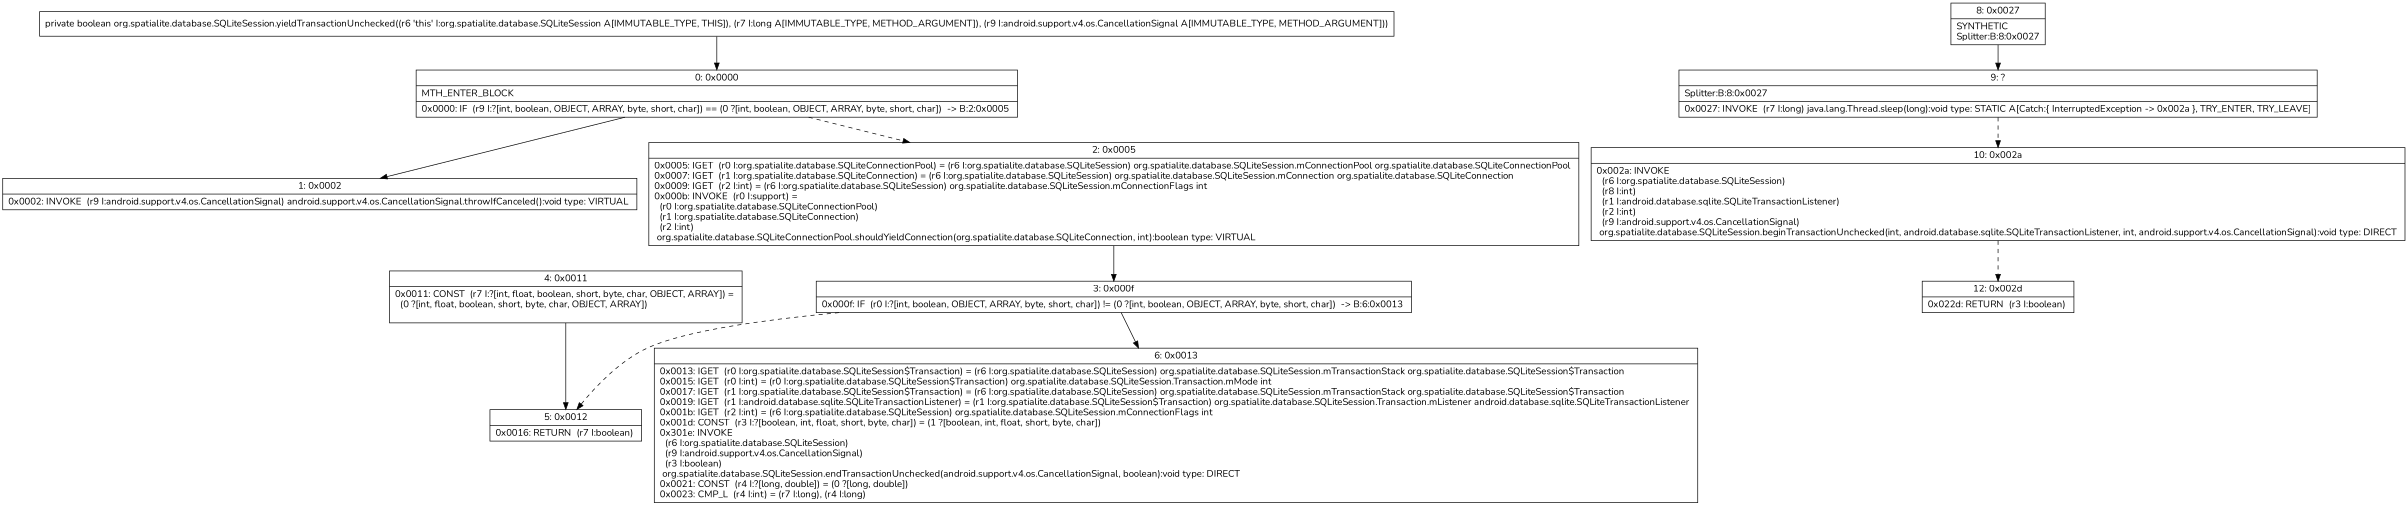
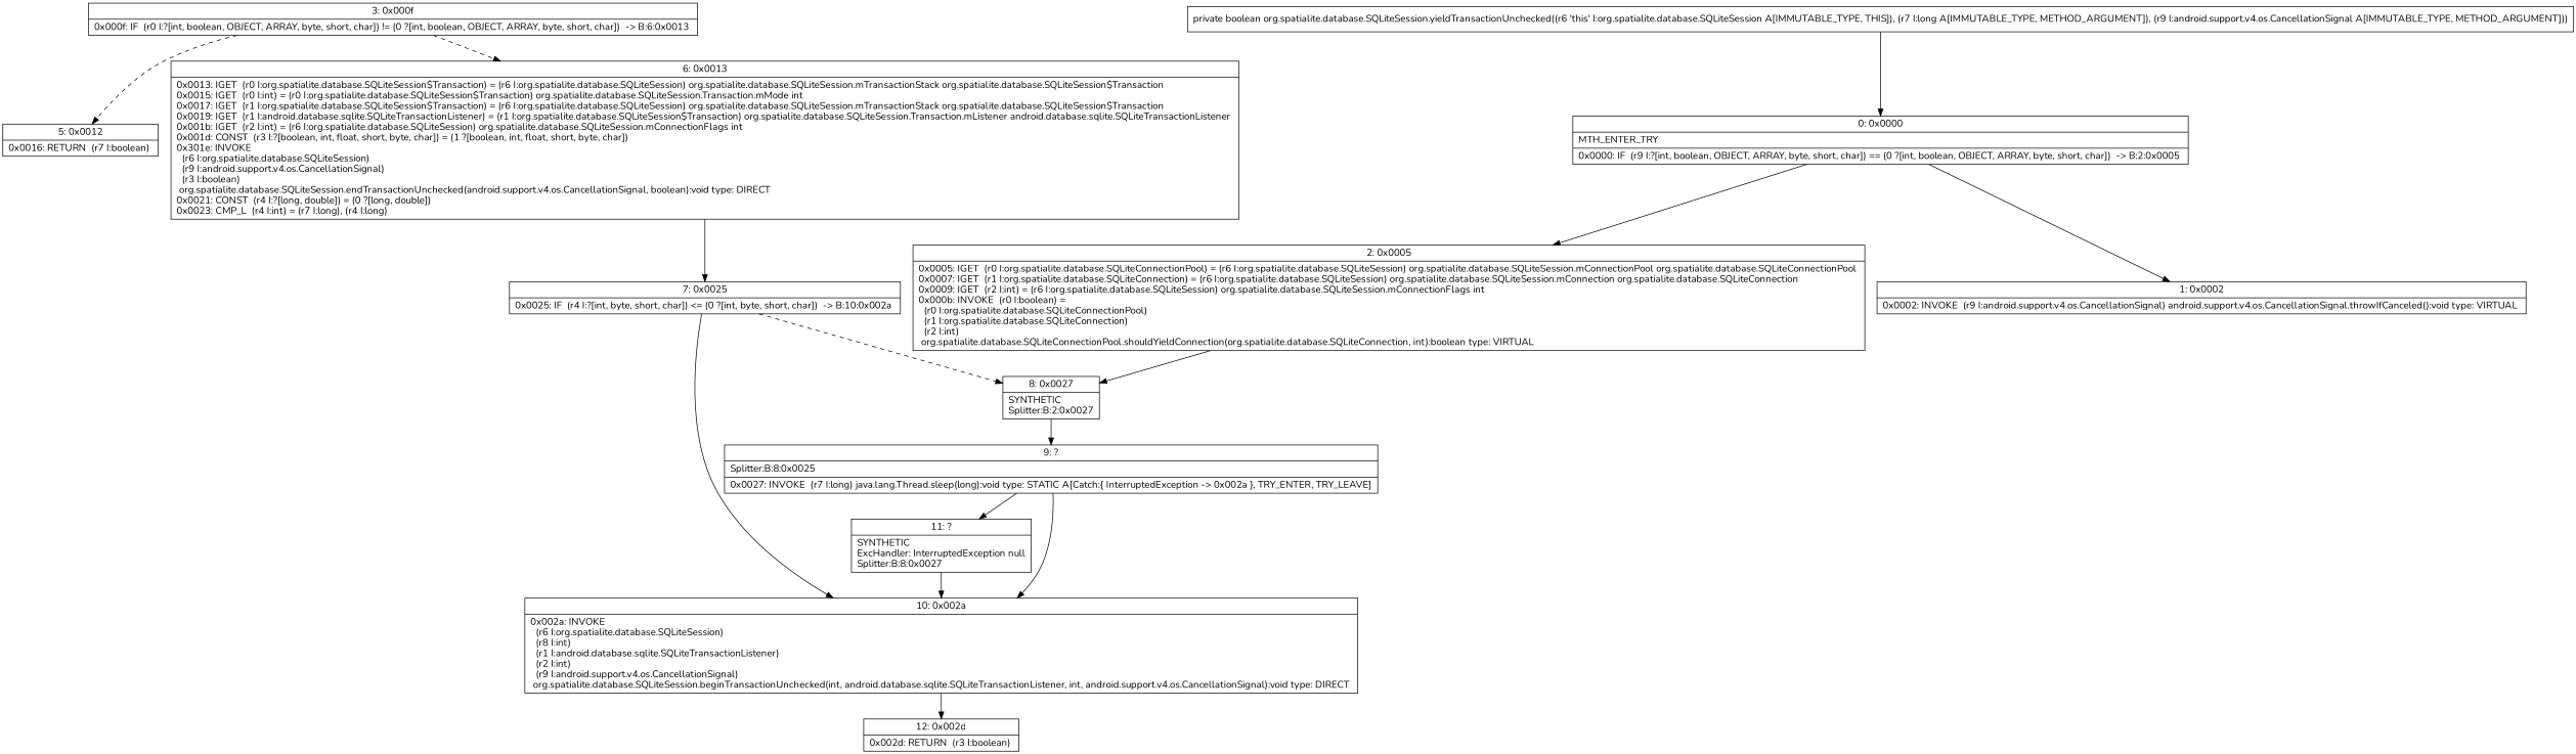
  digraph {
    fontname=Nunito
    node [fontname=Nunito shape=record]
    edge [fontname=Nunito]
-   n1 [label="{0\:\ 0x0000|MTH_ENTER_BLOCK\l|0x0000: IF  (r9 I:?[int, boolean, OBJECT, ARRAY, byte, short, char]) == (0 ?[int, boolean, OBJECT, ARRAY, byte, short, char])  \-\> B:2:0x0005 \l}"]
+   n1 [label="{0\:\ 0x0000|MTH_ENTER_TRY\l|0x0000: IF  (r9 I:?[int, boolean, OBJECT, ARRAY, byte, short, char]) == (0 ?[int, boolean, OBJECT, ARRAY, byte, short, char])  \-\> B:2:0x0005 \l}"]
    n2 [label="{1\:\ 0x0002|0x0002: INVOKE  (r9 I:android.support.v4.os.CancellationSignal) android.support.v4.os.CancellationSignal.throwIfCanceled():void type: VIRTUAL \l}"]
-   n3 [label="{2\:\ 0x0005|0x0005: IGET  (r0 I:org.spatialite.database.SQLiteConnectionPool) = (r6 I:org.spatialite.database.SQLiteSession) org.spatialite.database.SQLiteSession.mConnectionPool org.spatialite.database.SQLiteConnectionPool \l0x0007: IGET  (r1 I:org.spatialite.database.SQLiteConnection) = (r6 I:org.spatialite.database.SQLiteSession) org.spatialite.database.SQLiteSession.mConnection org.spatialite.database.SQLiteConnection \l0x0009: IGET  (r2 I:int) = (r6 I:org.spatialite.database.SQLiteSession) org.spatialite.database.SQLiteSession.mConnectionFlags int \l0x000b: INVOKE  (r0 I:support) = \l  (r0 I:org.spatialite.database.SQLiteConnectionPool)\l  (r1 I:org.spatialite.database.SQLiteConnection)\l  (r2 I:int)\l org.spatialite.database.SQLiteConnectionPool.shouldYieldConnection(org.spatialite.database.SQLiteConnection, int):boolean type: VIRTUAL \l}"]
+   n3 [label="{2\:\ 0x0005|0x0005: IGET  (r0 I:org.spatialite.database.SQLiteConnectionPool) = (r6 I:org.spatialite.database.SQLiteSession) org.spatialite.database.SQLiteSession.mConnectionPool org.spatialite.database.SQLiteConnectionPool \l0x0007: IGET  (r1 I:org.spatialite.database.SQLiteConnection) = (r6 I:org.spatialite.database.SQLiteSession) org.spatialite.database.SQLiteSession.mConnection org.spatialite.database.SQLiteConnection \l0x0009: IGET  (r2 I:int) = (r6 I:org.spatialite.database.SQLiteSession) org.spatialite.database.SQLiteSession.mConnectionFlags int \l0x000b: INVOKE  (r0 I:boolean) = \l  (r0 I:org.spatialite.database.SQLiteConnectionPool)\l  (r1 I:org.spatialite.database.SQLiteConnection)\l  (r2 I:int)\l org.spatialite.database.SQLiteConnectionPool.shouldYieldConnection(org.spatialite.database.SQLiteConnection, int):boolean type: VIRTUAL \l}"]
    n4 [label="{3\:\ 0x000f|0x000f: IF  (r0 I:?[int, boolean, OBJECT, ARRAY, byte, short, char]) != (0 ?[int, boolean, OBJECT, ARRAY, byte, short, char])  \-\> B:6:0x0013 \l}"]
    n5 [label="{6\:\ 0x0013|0x0013: IGET  (r0 I:org.spatialite.database.SQLiteSession$Transaction) = (r6 I:org.spatialite.database.SQLiteSession) org.spatialite.database.SQLiteSession.mTransactionStack org.spatialite.database.SQLiteSession$Transaction \l0x0015: IGET  (r0 I:int) = (r0 I:org.spatialite.database.SQLiteSession$Transaction) org.spatialite.database.SQLiteSession.Transaction.mMode int \l0x0017: IGET  (r1 I:org.spatialite.database.SQLiteSession$Transaction) = (r6 I:org.spatialite.database.SQLiteSession) org.spatialite.database.SQLiteSession.mTransactionStack org.spatialite.database.SQLiteSession$Transaction \l0x0019: IGET  (r1 I:android.database.sqlite.SQLiteTransactionListener) = (r1 I:org.spatialite.database.SQLiteSession$Transaction) org.spatialite.database.SQLiteSession.Transaction.mListener android.database.sqlite.SQLiteTransactionListener \l0x001b: IGET  (r2 I:int) = (r6 I:org.spatialite.database.SQLiteSession) org.spatialite.database.SQLiteSession.mConnectionFlags int \l0x001d: CONST  (r3 I:?[boolean, int, float, short, byte, char]) = (1 ?[boolean, int, float, short, byte, char]) \l0x301e: INVOKE  \l  (r6 I:org.spatialite.database.SQLiteSession)\l  (r9 I:android.support.v4.os.CancellationSignal)\l  (r3 I:boolean)\l org.spatialite.database.SQLiteSession.endTransactionUnchecked(android.support.v4.os.CancellationSignal, boolean):void type: DIRECT \l0x0021: CONST  (r4 I:?[long, double]) = (0 ?[long, double]) \l0x0023: CMP_L  (r4 I:int) = (r7 I:long), (r4 I:long) \l}"]
    n6 [label="{5\:\ 0x0012|0x0016: RETURN  (r7 I:boolean) \l}"]
-   n7 [label="{4\:\ 0x0011|0x0011: CONST  (r7 I:?[int, float, boolean, short, byte, char, OBJECT, ARRAY]) = \l  (0 ?[int, float, boolean, short, byte, char, OBJECT, ARRAY])\l \l}"]
-   n9 [label="{8\:\ 0x0027|SYNTHETIC\lSplitter:B:8:0x0027\l}"]
+   n8 [label="{7\:\ 0x0025|0x0025: IF  (r4 I:?[int, byte, short, char]) \<= (0 ?[int, byte, short, char])  \-\> B:10:0x002a \l}"]
+   n9 [label="{8\:\ 0x0027|SYNTHETIC\lSplitter:B:2:0x0027\l}"]
    n10 [label="{10\:\ 0x002a|0x002a: INVOKE  \l  (r6 I:org.spatialite.database.SQLiteSession)\l  (r8 I:int)\l  (r1 I:android.database.sqlite.SQLiteTransactionListener)\l  (r2 I:int)\l  (r9 I:android.support.v4.os.CancellationSignal)\l org.spatialite.database.SQLiteSession.beginTransactionUnchecked(int, android.database.sqlite.SQLiteTransactionListener, int, android.support.v4.os.CancellationSignal):void type: DIRECT \l}"]
-   n11 [label="{9\:\ ?|Splitter:B:8:0x0027\l|0x0027: INVOKE  (r7 I:long) java.lang.Thread.sleep(long):void type: STATIC A[Catch:\{ InterruptedException \-\> 0x002a \}, TRY_ENTER, TRY_LEAVE]\l}"]
-   n12 [label="{12\:\ 0x002d|0x022d: RETURN  (r3 I:boolean) \l}"]
+   n11 [label="{9\:\ ?|Splitter:B:8:0x0025\l|0x0027: INVOKE  (r7 I:long) java.lang.Thread.sleep(long):void type: STATIC A[Catch:\{ InterruptedException \-\> 0x002a \}, TRY_ENTER, TRY_LEAVE]\l}"]
+   n12 [label="{12\:\ 0x002d|0x002d: RETURN  (r3 I:boolean) \l}"]
+   n13 [label="{11\:\ ?|SYNTHETIC\lExcHandler: InterruptedException null\lSplitter:B:8:0x0027\l}"]
    n14 [label="{private boolean org.spatialite.database.SQLiteSession.yieldTransactionUnchecked((r6 'this' I:org.spatialite.database.SQLiteSession A[IMMUTABLE_TYPE, THIS]), (r7 I:long A[IMMUTABLE_TYPE, METHOD_ARGUMENT]), (r9 I:android.support.v4.os.CancellationSignal A[IMMUTABLE_TYPE, METHOD_ARGUMENT])) }"]
    n1 -> n2 [style=solid]
-   n1 -> n3 [style=dashed]
-   n3 -> n4
-   n4 -> n5
+   n1 -> n3
+   n3 -> n9
+   n4 -> n5 [style=dashed]
    n4 -> n6 [style=dashed]
-   n7 -> n6
+   n5 -> n8
+   n8 -> n9 [style=dashed]
+   n8 -> n10
    n9 -> n11
-   n10 -> n12 [style=dashed]
-   n11 -> n10 [style=dashed]
+   n10 -> n12
+   n11 -> n10
+   n11 -> n13
+   n13 -> n10
    n14 -> n1
  }
